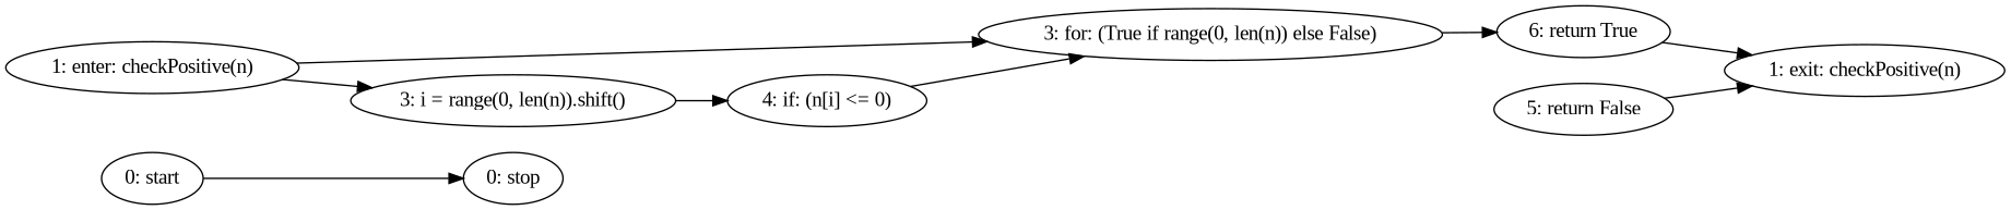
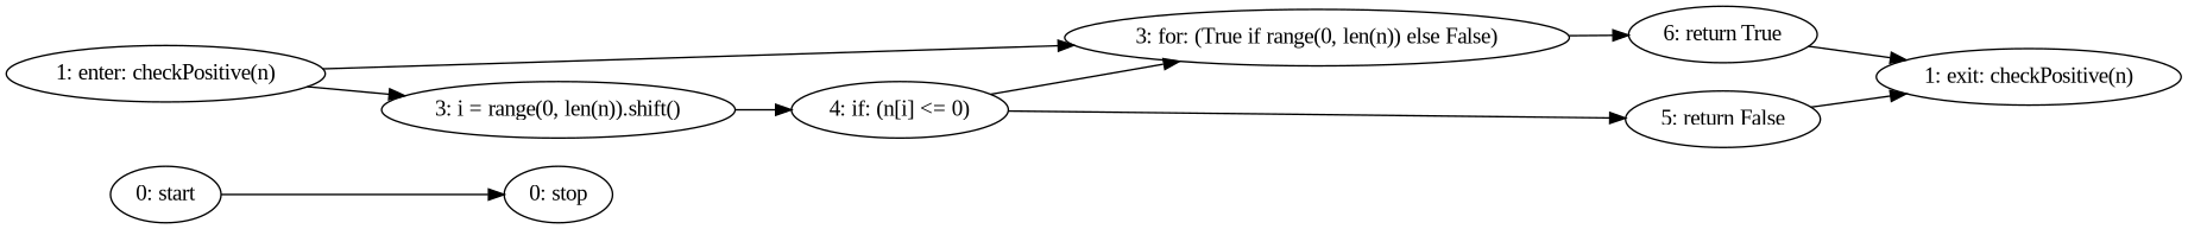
  strict digraph {
    fontname="Liberation Serif"
    rankdir=LR
    node [fontname="Liberation Serif"]
    edge [fontname="Liberation Serif"]
    n1 [label="0: start"]
    n2 [label="0: stop"]
    n3 [label="1: enter: checkPositive(n)"]
    n4 [label="3: for: (True if range(0, len(n)) else False)"]
    n5 [label="3: i = range(0, len(n)).shift()"]
    n6 [label="6: return True"]
    n7 [label="1: exit: checkPositive(n)"]
    n8 [label="4: if: (n[i] <= 0)"]
    n9 [label="5: return False"]
    n1 -> n2
    n3 -> n4
    n3 -> n5
    n4 -> n6
    n5 -> n8
    n6 -> n7
    n8 -> n4
+   n8 -> n9
    n9 -> n7
  }
